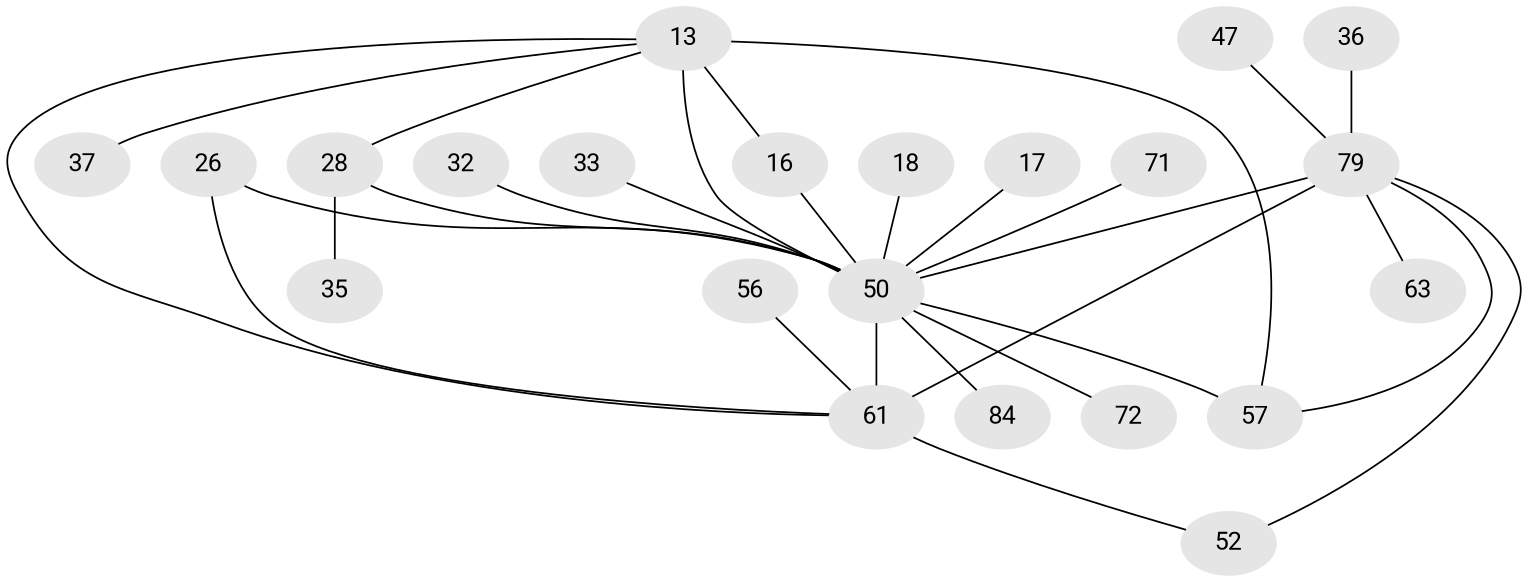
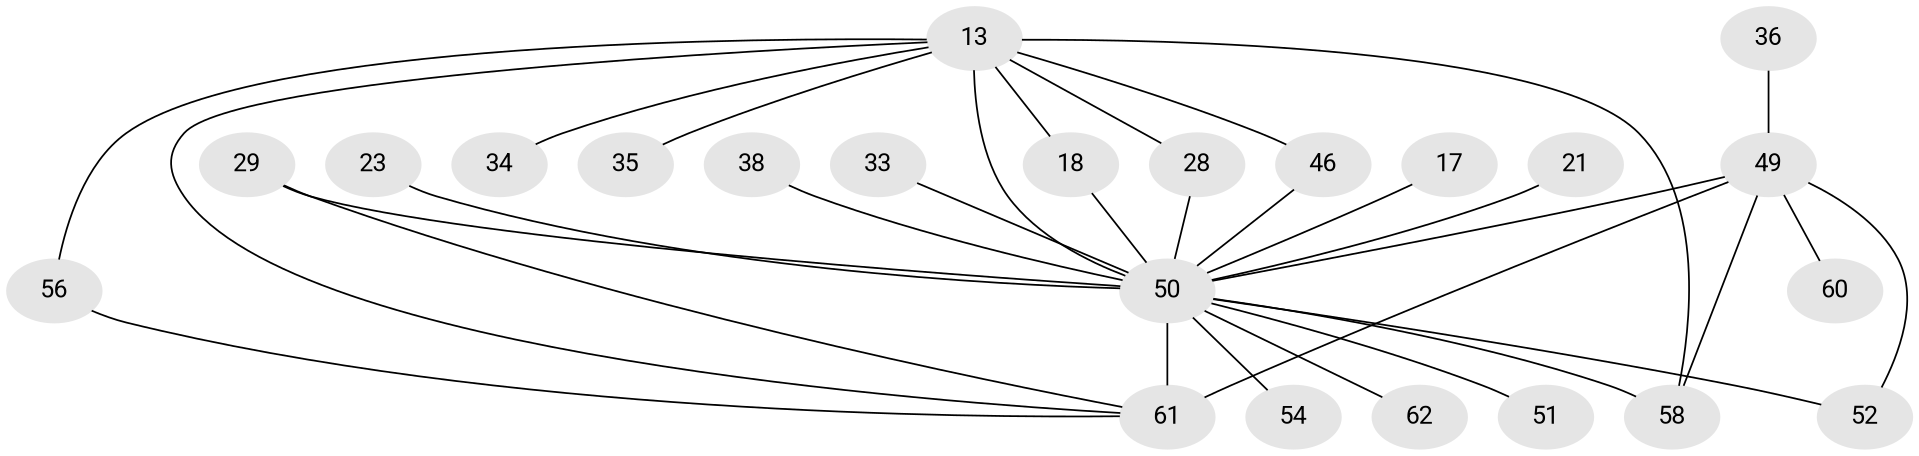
  graph {
    fontname=Roboto
    node [color=gray90 fontname=Roboto style=filled]
    edge [fontname=Roboto]
    13 [super="+3"]
    18 [super="+11"]
    28
-   34 [super="+25" label=37]
+   34 [super="+25"]
    35
-   46 [label=16]
+   46
    50 [super="+39+41+7"]
    56
-   57 [super="+44+55"]
+   57 [super="+44+55" label=58]
    61 [super="+43+59+12+40+16+53+58"]
-   49 [super="+20+48+37+24" label=79]
+   49 [super="+20+48+37+24"]
    52
-   60 [label=63]
-   54 [label=84]
-   62 [label=72]
+   60
+   51
+   54
+   62
    17
-   21 [label=71]
-   29 [label=26]
-   32
+   21
+   23
+   29
+   32 [label=38]
    33
    36
-   47
+   13 -- 18 [weight=2]
    13 -- 28
    13 -- 34 [weight=3]
-   28 -- 35 [weight=2]
+   13 -- 35 [weight=2]
    13 -- 46
    13 -- 50 [weight=11]
+   13 -- 56
    13 -- 57 [weight=3]
    13 -- 61 [weight=6]
    18 -- 50
    28 -- 50
    46 -- 50
    50 -- 57
    50 -- 61 [weight=18]
-   61 -- 52
+   50 -- 52
+   50 -- 51 [weight=2]
    50 -- 54 [weight=2]
    50 -- 62 [weight=2]
    56 -- 61
    49 -- 50 [weight=13]
    49 -- 57
    49 -- 61 [weight=8]
    49 -- 52
    49 -- 60
    17 -- 50 [weight=2]
    21 -- 50
+   23 -- 50 [weight=2]
    29 -- 50
    29 -- 61
    32 -- 50 [weight=2]
    33 -- 50 [weight=2]
    36 -- 49 [weight=2]
-   47 -- 49
  }
